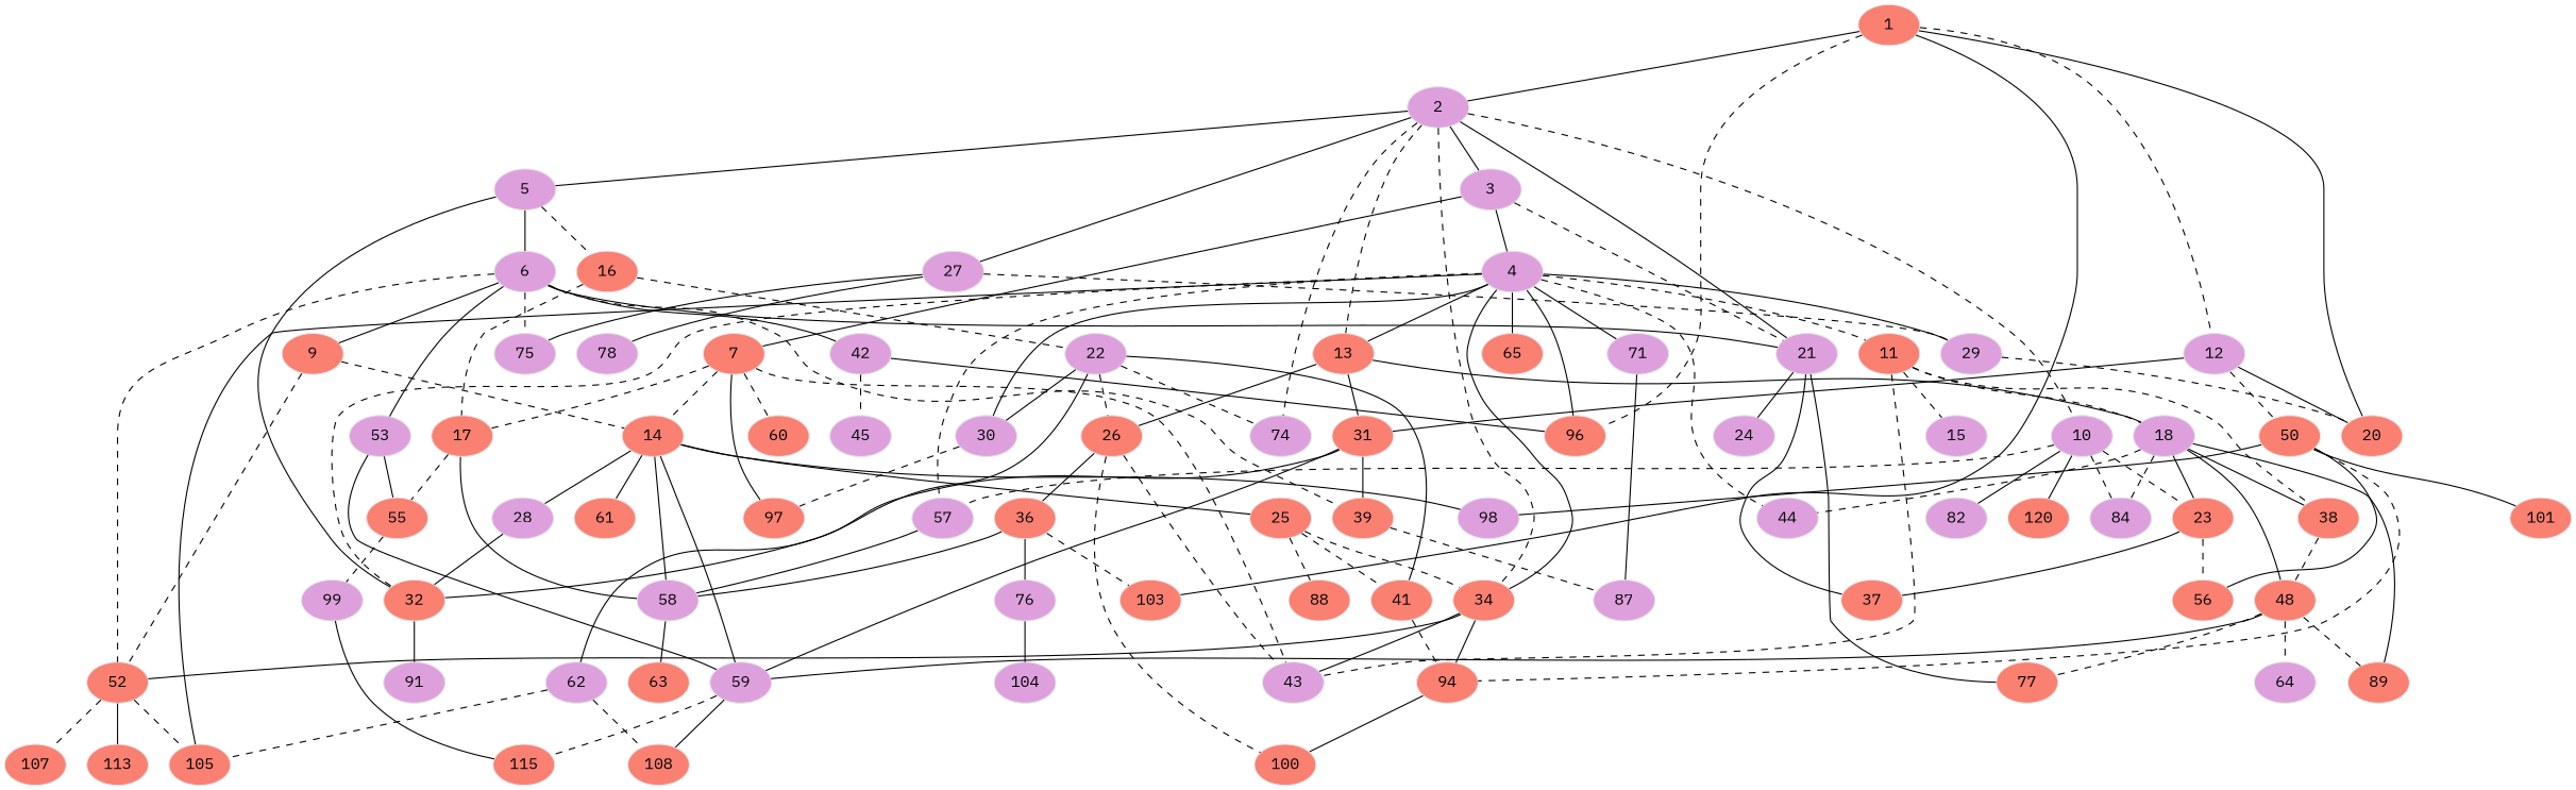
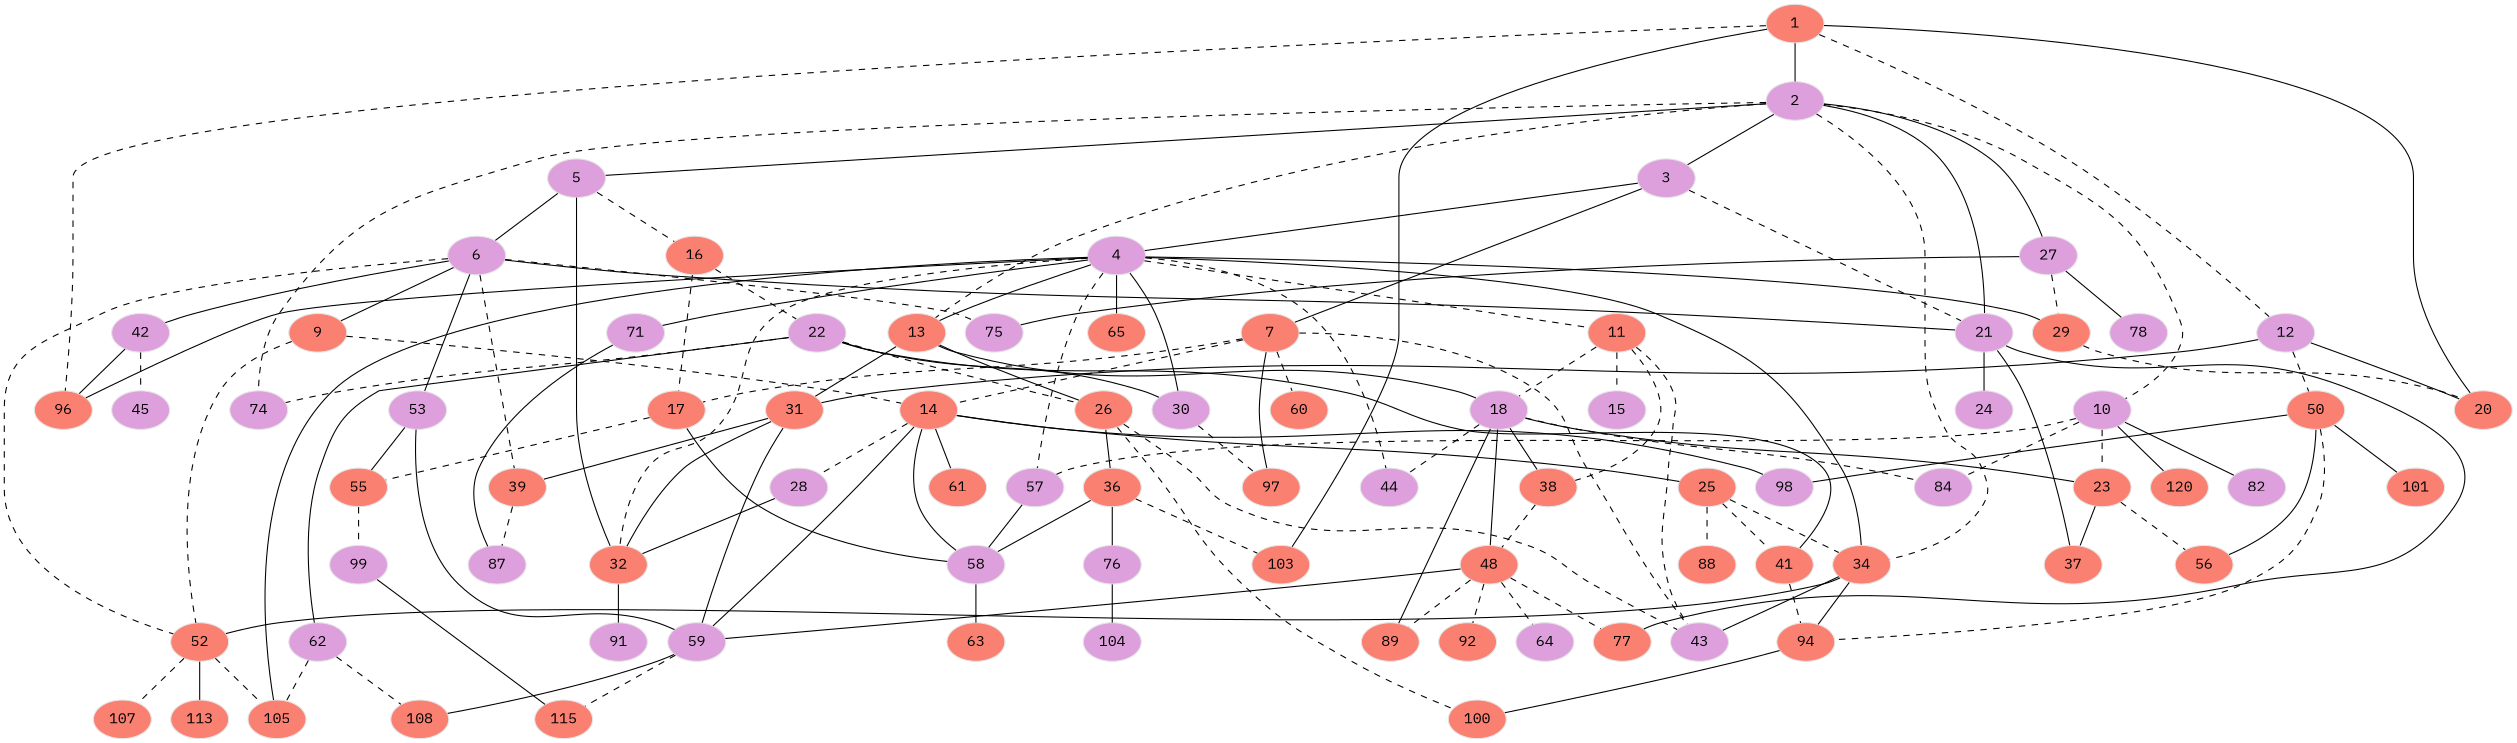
  graph {
    fontname="IBM Plex Mono"
    node [color=gray90 fillcolor=salmon fontname="IBM Plex Mono" style=filled]
    edge [fontname="IBM Plex Mono" style=solid]
    1 [super="+119"]
    2 [fillcolor=plum super="+68"]
    12 [fillcolor=plum]
    n4 [label=20 super="+95"]
    96
    103
    3 [fillcolor=plum]
    5 [fillcolor=plum super="+54"]
    10 [fillcolor=plum super="+79"]
    13 [super="+85"]
    21 [fillcolor=plum super="+49"]
    27 [fillcolor=plum super="+110"]
    34 [super="+112"]
    74 [fillcolor=plum]
    31 [super="+86"]
    50 [super="+109"]
    4 [fillcolor=plum super="+8"]
    7 [super="+90"]
    32 [super="+81"]
    6 [fillcolor=plum super="+40"]
    16
    57 [fillcolor=plum super="+66"]
    23 [super="+73"]
    82 [fillcolor=plum]
    84 [fillcolor=plum]
    120
    18 [fillcolor=plum super="+20"]
    26 [super="+33"]
    24 [fillcolor=plum]
    37
    77 [super="+123"]
-   29 [fillcolor=plum super="+114"]
+   29 [super="+114"]
    75 [fillcolor=plum]
    78 [fillcolor=plum]
    52 [super="+111"]
    43 [fillcolor=plum super="+93"]
    94 [super="+122"]
    11 [super="+102"]
    30 [fillcolor=plum]
    44 [fillcolor=plum super="+70"]
    65
    71 [fillcolor=plum]
    105
    14 [super="+72"]
    17
    60
    97
    15 [fillcolor=plum]
    38 [super="+67"]
    91 [fillcolor=plum]
    58 [fillcolor=plum super="+118"]
    87 [fillcolor=plum]
    9 [super="+19"]
    39 [super="+116"]
    42 [fillcolor=plum]
    53 [fillcolor=plum]
    22 [fillcolor=plum super="+35"]
    45 [fillcolor=plum super="+47"]
    107
    113
    59 [fillcolor=plum super="+69"]
    55 [super="+106"]
    25
    28 [fillcolor=plum]
    61
    98 [fillcolor=plum super="+121"]
    56
    48 [super="+83"]
    89
    101
    36 [super="+46"]
    100
    41
    88
    63
    108
    115
    62 [fillcolor=plum]
    99 [fillcolor=plum super="+117"]
    64 [fillcolor=plum]
+   92
    76 [fillcolor=plum]
    104 [fillcolor=plum]
    1 -- 2 [weight=2]
    1 -- 12 [style=dashed]
    1 -- n4
    1 -- 96 [style=dashed]
    1 -- 103
    2 -- 3
    2 -- 5
    2 -- 10 [style=dashed]
    2 -- 13 [style=dashed]
    2 -- 21
    2 -- 27
    2 -- 34 [style=dashed]
    2 -- 74 [style=dashed]
    12 -- n4
    12 -- 31
    12 -- 50 [style=dashed]
    3 -- 21 [style=dashed]
    3 -- 4
    3 -- 7
    5 -- 32
    5 -- 6 [weight=2]
    5 -- 16 [style=dashed]
    10 -- 57 [style=dashed]
    10 -- 23 [style=dashed]
    10 -- 82
    10 -- 84 [style=dashed weight=2]
    10 -- 120
    13 -- 31
    13 -- 18
    13 -- 26
    21 -- 24
    21 -- 37
    21 -- 77
    27 -- 29 [style=dashed]
    27 -- 75
    27 -- 78
    34 -- 52
    34 -- 43
    34 -- 94
    31 -- 32
    31 -- 39
    31 -- 59
    50 -- 94 [style=dashed]
    50 -- 98
    50 -- 56
    50 -- 101
    4 -- 96
    4 -- 13
    4 -- 34
    4 -- 32 [style=dashed]
    4 -- 57 [style=dashed]
    4 -- 29
    4 -- 11 [style=dashed]
    4 -- 30
    4 -- 44 [style=dashed]
    4 -- 65
    4 -- 71
    4 -- 105
    7 -- 43 [style=dashed]
    7 -- 14 [style=dashed]
    7 -- 17 [style=dashed]
    7 -- 60 [style=dashed]
    7 -- 97
    32 -- 91
    6 -- 21
    6 -- 75 [style=dashed]
    6 -- 52 [style=dashed]
    6 -- 9
    6 -- 39 [style=dashed]
    6 -- 42
    6 -- 53
    16 -- 17 [style=dashed]
    16 -- 22 [style=dashed]
    57 -- 58
    23 -- 37
    23 -- 56 [style=dashed]
    18 -- 23
    18 -- 84 [style=dashed]
    18 -- 44 [style=dashed]
    18 -- 38
    18 -- 48
    18 -- 89
    26 -- 43 [style=dashed]
    26 -- 36
    26 -- 100 [style=dashed]
    29 -- n4 [style=dashed]
    52 -- 105 [style=dashed]
    52 -- 107 [style=dashed]
    52 -- 113
    94 -- 100
    11 -- 18 [style=dashed]
    11 -- 43 [style=dashed]
    11 -- 15 [style=dashed]
    11 -- 38 [style=dashed]
    30 -- 97 [style=dashed]
    71 -- 87
    14 -- 58
    14 -- 59
    14 -- 25
-   14 -- 28
+   14 -- 28 [style=dashed]
    14 -- 61
    14 -- 98
    17 -- 58
    17 -- 55 [style=dashed]
    38 -- 48 [style=dashed]
    58 -- 63
    9 -- 52 [style=dashed weight=2]
    9 -- 14 [style=dashed]
    39 -- 87 [style=dashed]
    42 -- 96
    42 -- 45 [style=dashed]
    53 -- 59
    53 -- 55
    22 -- 74 [style=dashed]
    22 -- 26 [style=dashed]
    22 -- 30
    22 -- 41
    22 -- 62
    59 -- 108
    59 -- 115 [style=dashed]
    55 -- 99 [style=dashed weight=2]
    25 -- 34 [style=dashed]
    25 -- 41 [style=dashed]
    25 -- 88 [style=dashed]
    28 -- 32
    48 -- 77 [style=dashed]
    48 -- 59
    48 -- 89 [style=dashed]
    48 -- 64 [style=dashed]
+   48 -- 92 [style=dashed]
    36 -- 103 [style=dashed]
    36 -- 58
    36 -- 76
    41 -- 94 [style=dashed]
    62 -- 105 [style=dashed]
    62 -- 108 [style=dashed]
    99 -- 115
    76 -- 104
  }
